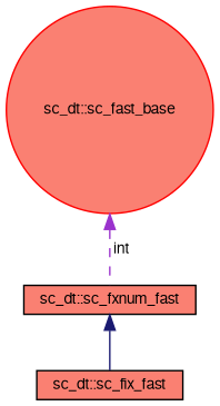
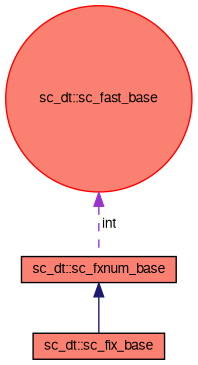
  digraph {
    node [color=black fillcolor=salmon fontname=FreeSans fontsize=10 shape=box style=filled]
    edge [dir=back fontname=FreeSans fontsize=10 labelfontname=FreeSans labelfontsize=10]
-   n1 [fontcolor=black height=0.2 label="sc_dt::sc_fix_fast" width=0.4]
-   n2 [height=0.2 label="sc_dt::sc_fxnum_fast" width=0.4]
+   n1 [fontcolor=black height=0.2 label="sc_dt::sc_fix_base" width=0.4]
+   n2 [height=0.2 label="sc_dt::sc_fxnum_base" width=0.4]
    n3 [color=red height=0.2 label="sc_dt::sc_fast_base" shape=circle width=0.4]
    n2 -> n1 [color=midnightblue style=solid]
    n3 -> n2 [color=darkorchid3 label=" int" style=dashed]
  }
